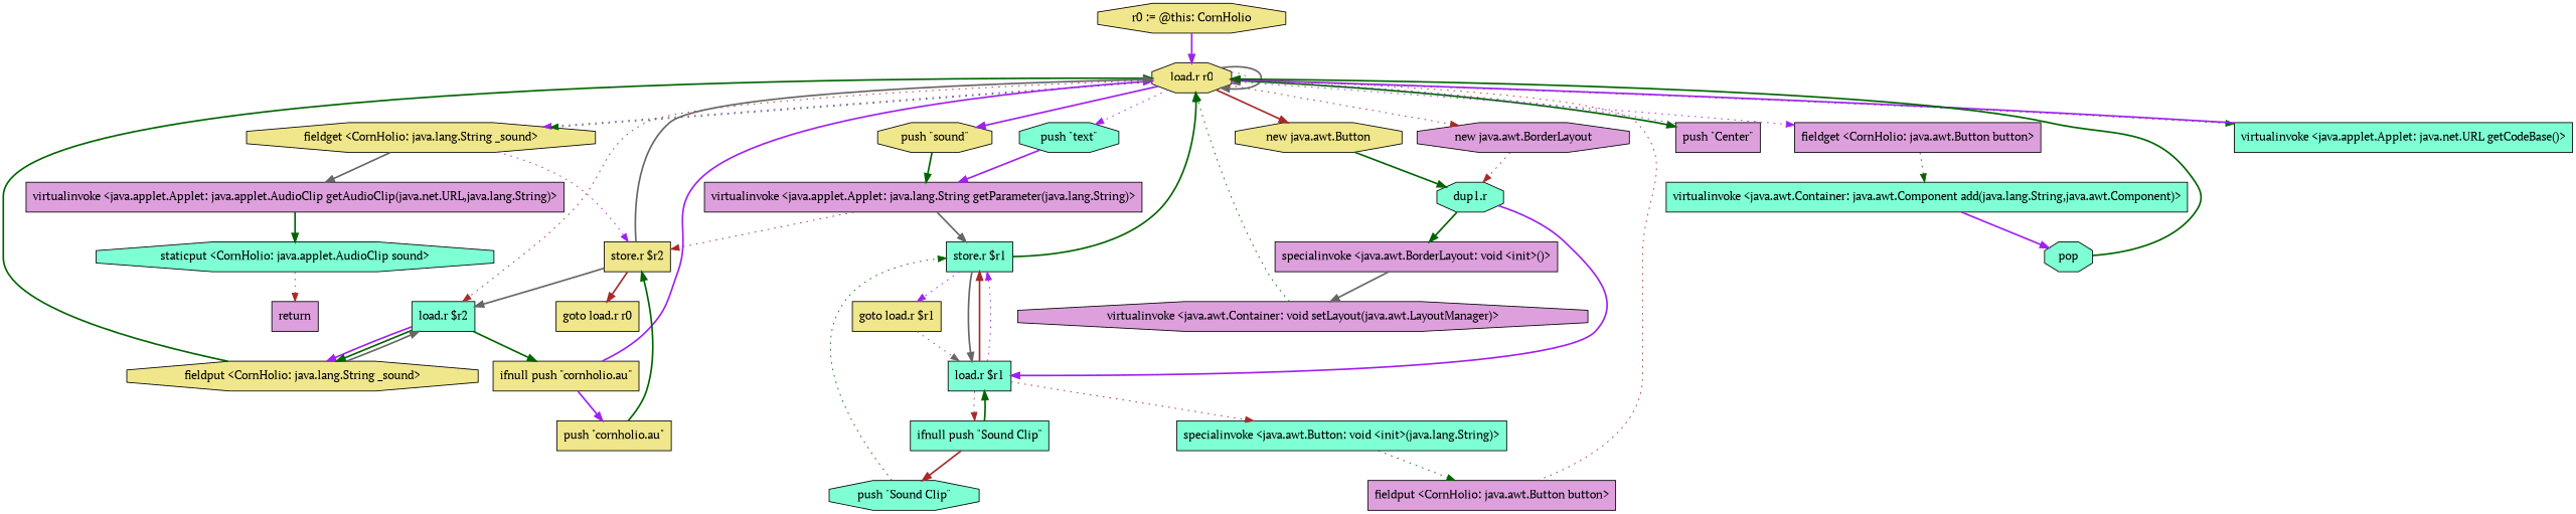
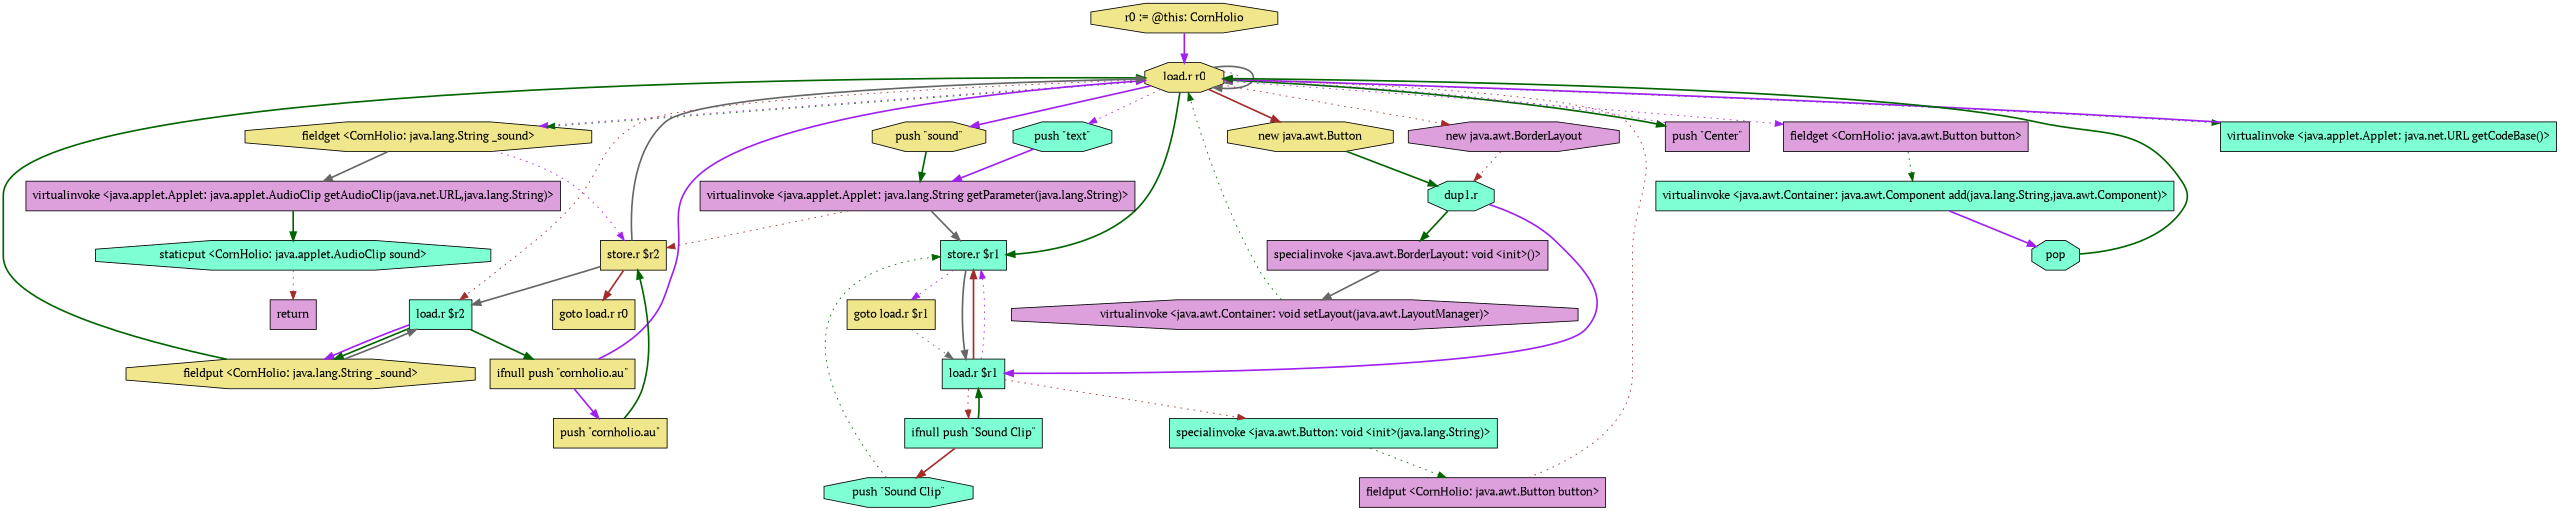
  digraph {
    fontname="PT Serif"
    node [fillcolor=aquamarine fontname="PT Serif" shape=box style=filled]
    edge [color=darkgreen fontname="PT Serif" style=bold]
    "r0 := @this: CornHolio" [fillcolor=khaki shape=octagon]
    "load.r r0" [fillcolor=khaki shape=octagon]
    "push \"text\"" [shape=octagon]
    "push \"sound\"" [fillcolor=khaki shape=octagon]
    "load.r $r2"
    "fieldget <CornHolio: java.lang.String _sound>" [fillcolor=khaki shape=octagon]
    "new java.awt.BorderLayout" [fillcolor=plum shape=octagon]
    "new java.awt.Button" [fillcolor=khaki shape=octagon]
    "push \"Center\"" [fillcolor=plum]
    "fieldget <CornHolio: java.awt.Button button>" [fillcolor=plum]
    "virtualinvoke <java.applet.Applet: java.net.URL getCodeBase()>"
    "virtualinvoke <java.applet.Applet: java.lang.String getParameter(java.lang.String)>" [fillcolor=plum]
    "fieldput <CornHolio: java.lang.String _sound>" [fillcolor=khaki shape=octagon]
    "ifnull push \"cornholio.au\"" [fillcolor=khaki]
    "store.r $r2" [fillcolor=khaki]
    "virtualinvoke <java.applet.Applet: java.applet.AudioClip getAudioClip(java.net.URL,java.lang.String)>" [fillcolor=plum]
    "dup1.r" [shape=octagon]
    "virtualinvoke <java.awt.Container: java.awt.Component add(java.lang.String,java.awt.Component)>"
    "store.r $r1"
    "load.r $r1"
    "goto load.r $r1" [fillcolor=khaki]
    "goto load.r r0" [fillcolor=khaki]
    "ifnull push \"Sound Clip\""
    "specialinvoke <java.awt.Button: void <init>(java.lang.String)>"
    "push \"Sound Clip\"" [shape=octagon]
    "fieldput <CornHolio: java.awt.Button button>" [fillcolor=plum]
    "push \"cornholio.au\"" [fillcolor=khaki]
    "staticput <CornHolio: java.applet.AudioClip sound>" [shape=octagon]
    "specialinvoke <java.awt.BorderLayout: void <init>()>" [fillcolor=plum]
    "virtualinvoke <java.awt.Container: void setLayout(java.awt.LayoutManager)>" [fillcolor=plum shape=octagon]
    pop [shape=octagon]
    return [fillcolor=plum]
    "r0 := @this: CornHolio" -> "load.r r0" [color=purple]
    "load.r r0" -> "load.r r0" [color=gray40 style=dotted]
    "load.r r0" -> "load.r r0" [color=gray40]
    "load.r r0" -> "push \"text\"" [color=purple style=dotted]
    "load.r r0" -> "push \"sound\"" [color=purple]
    "load.r r0" -> "load.r $r2" [color=brown style=dotted]
    "load.r r0" -> "fieldget <CornHolio: java.lang.String _sound>" [color=purple style=dotted]
    "load.r r0" -> "fieldget <CornHolio: java.lang.String _sound>" [style=dotted]
    "load.r r0" -> "new java.awt.BorderLayout" [color=brown style=dotted]
    "load.r r0" -> "new java.awt.Button" [color=brown]
    "load.r r0" -> "push \"Center\""
    "load.r r0" -> "fieldget <CornHolio: java.awt.Button button>" [color=purple style=dotted]
    "load.r r0" -> "virtualinvoke <java.applet.Applet: java.net.URL getCodeBase()>" [style=dotted]
    "push \"text\"" -> "virtualinvoke <java.applet.Applet: java.lang.String getParameter(java.lang.String)>" [color=purple]
    "push \"sound\"" -> "virtualinvoke <java.applet.Applet: java.lang.String getParameter(java.lang.String)>"
    "load.r $r2" -> "fieldput <CornHolio: java.lang.String _sound>" [color=purple]
    "load.r $r2" -> "fieldput <CornHolio: java.lang.String _sound>"
    "load.r $r2" -> "ifnull push \"cornholio.au\""
    "fieldget <CornHolio: java.lang.String _sound>" -> "store.r $r2" [color=purple style=dotted]
    "fieldget <CornHolio: java.lang.String _sound>" -> "virtualinvoke <java.applet.Applet: java.applet.AudioClip getAudioClip(java.net.URL,java.lang.String)>" [color=gray40]
    "new java.awt.BorderLayout" -> "dup1.r" [color=brown style=dotted]
    "new java.awt.Button" -> "dup1.r"
    "push \"Center\"" -> "load.r r0" [color=purple style=dotted]
    "fieldget <CornHolio: java.awt.Button button>" -> "virtualinvoke <java.awt.Container: java.awt.Component add(java.lang.String,java.awt.Component)>" [style=dotted]
    "virtualinvoke <java.applet.Applet: java.net.URL getCodeBase()>" -> "load.r r0" [color=purple]
    "virtualinvoke <java.applet.Applet: java.lang.String getParameter(java.lang.String)>" -> "store.r $r2" [color=brown style=dotted]
    "virtualinvoke <java.applet.Applet: java.lang.String getParameter(java.lang.String)>" -> "store.r $r1" [color=gray40]
    "fieldput <CornHolio: java.lang.String _sound>" -> "load.r r0"
    "fieldput <CornHolio: java.lang.String _sound>" -> "load.r $r2" [color=gray40]
    "ifnull push \"cornholio.au\"" -> "load.r r0" [color=purple]
    "ifnull push \"cornholio.au\"" -> "push \"cornholio.au\"" [color=purple]
    "store.r $r2" -> "load.r r0" [color=gray40]
    "store.r $r2" -> "load.r $r2" [color=gray40]
    "store.r $r2" -> "goto load.r r0" [color=brown]
    "virtualinvoke <java.applet.Applet: java.applet.AudioClip getAudioClip(java.net.URL,java.lang.String)>" -> "staticput <CornHolio: java.applet.AudioClip sound>"
    "dup1.r" -> "load.r $r1" [color=purple]
    "dup1.r" -> "specialinvoke <java.awt.BorderLayout: void <init>()>"
    "virtualinvoke <java.awt.Container: java.awt.Component add(java.lang.String,java.awt.Component)>" -> pop [color=purple]
-   "store.r $r1" -> "load.r r0"
+   "load.r r0" -> "store.r $r1"
    "store.r $r1" -> "load.r $r1" [color=gray40]
    "store.r $r1" -> "goto load.r $r1" [color=purple style=dotted]
    "load.r $r1" -> "store.r $r1" [color=brown]
    "load.r $r1" -> "store.r $r1" [color=purple style=dotted]
    "load.r $r1" -> "ifnull push \"Sound Clip\"" [color=brown style=dotted]
    "load.r $r1" -> "specialinvoke <java.awt.Button: void <init>(java.lang.String)>" [color=brown style=dotted]
    "goto load.r $r1" -> "load.r $r1" [color=gray40 style=dotted]
    "ifnull push \"Sound Clip\"" -> "load.r $r1"
    "ifnull push \"Sound Clip\"" -> "push \"Sound Clip\"" [color=brown]
    "specialinvoke <java.awt.Button: void <init>(java.lang.String)>" -> "fieldput <CornHolio: java.awt.Button button>" [style=dotted]
    "push \"Sound Clip\"" -> "store.r $r1" [style=dotted]
    "fieldput <CornHolio: java.awt.Button button>" -> "load.r r0" [color=brown style=dotted]
    "push \"cornholio.au\"" -> "store.r $r2"
    "staticput <CornHolio: java.applet.AudioClip sound>" -> return [color=brown style=dotted]
    "specialinvoke <java.awt.BorderLayout: void <init>()>" -> "virtualinvoke <java.awt.Container: void setLayout(java.awt.LayoutManager)>" [color=gray40]
    "virtualinvoke <java.awt.Container: void setLayout(java.awt.LayoutManager)>" -> "load.r r0" [style=dotted]
    pop -> "load.r r0"
  }
